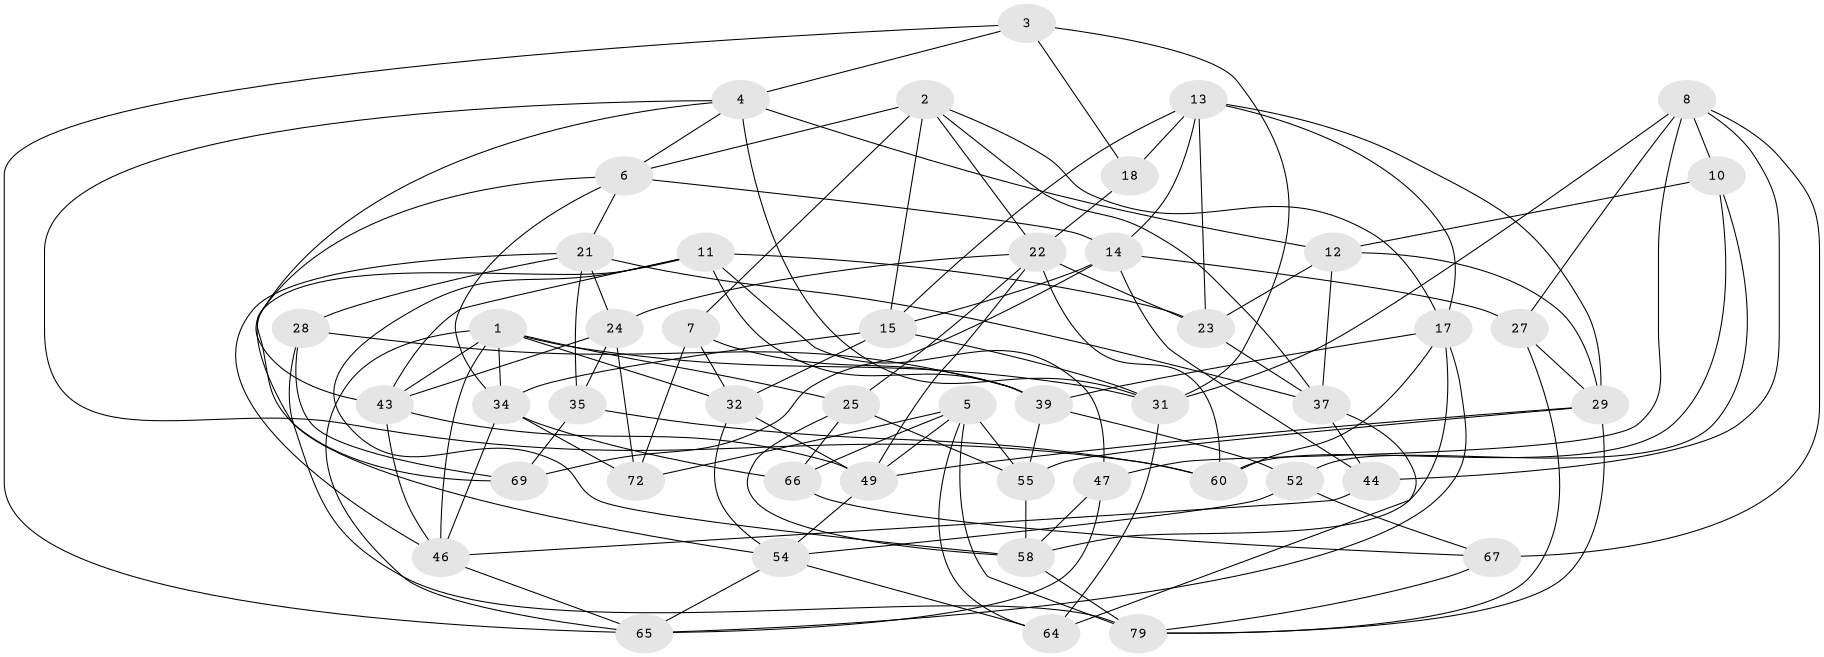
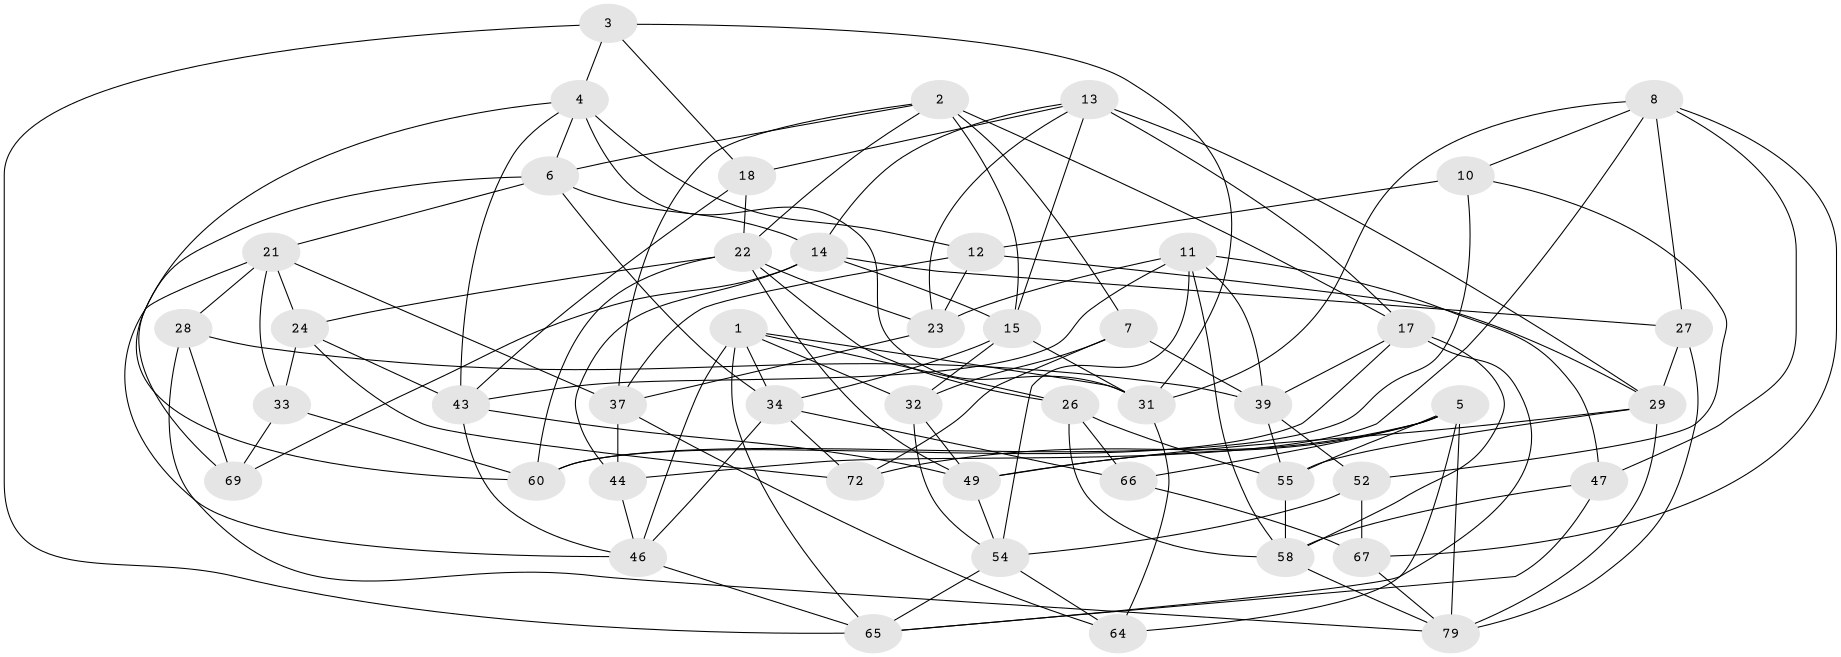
  graph {
    fontname="Courier Prime"
    node [color=gray90 fontname="Courier Prime" style=filled]
    edge [fontname="Courier Prime"]
    1 [super="+75"]
-   26 [super="+62" label=25]
+   26 [super="+62"]
    31 [super="+73"]
    32 [super="+76"]
    34 [super="+50"]
    46 [super="+68"]
    65 [super="+70"]
    55 [super="+63"]
    66
    58 [super="+71"]
    64
    49 [super="+56"]
    54 [super="+59"]
    72
    2 [super="+16"]
    6 [super="+19"]
    7
    15 [super="+25"]
    17 [super="+74"]
    22 [super="+57"]
    37 [super="+53"]
    14 [super="+40"]
    21 [super="+36"]
    69
    39 [super="+51"]
    60 [super="+77"]
    23 [super="+42"]
    24
    44
    4 [super="+41"]
    12 [super="+78"]
    43 [super="+45"]
    3
    18 [super="+20"]
    29 [super="+30"]
    5 [super="+48"]
    79 [super="+80"]
    67
    27
-   33 [label=35]
+   33
    28
    52
    8 [super="+9"]
    10 [super="+35"]
    47
    11 [super="+38"]
    13 [super="+61"]
    1 -- 26
    1 -- 31
    1 -- 32
    1 -- 34
    1 -- 46
    1 -- 65
    26 -- 55 [weight=2]
    26 -- 66
    26 -- 58
    31 -- 64
    32 -- 49
    32 -- 54
    34 -- 46
    34 -- 66
    34 -- 72
    46 -- 65
    55 -- 58
    66 -- 67
    58 -- 79
    49 -- 54
    54 -- 65
    54 -- 64
    2 -- 6
    2 -- 7
    2 -- 15
    2 -- 17
    2 -- 22
    2 -- 37
    6 -- 34
    6 -- 14
    6 -- 21
    6 -- 69
    7 -- 32
    7 -- 72
    7 -- 39
    15 -- 31
    15 -- 32
    15 -- 34
    17 -- 65
    17 -- 58
    17 -- 39
    17 -- 60
    22 -- 26
    22 -- 49
    22 -- 60
    22 -- 23
    22 -- 24
    37 -- 64
    37 -- 44
    14 -- 15
    14 -- 69
    14 -- 44
    14 -- 27
    21 -- 46
    21 -- 37
    21 -- 24
    21 -- 33
    21 -- 28
    39 -- 55
    39 -- 52
    23 -- 37
    24 -- 72
    24 -- 43
    24 -- 33
    44 -- 46
    4 -- 31
    4 -- 6
    4 -- 60
    4 -- 12
    4 -- 43
    12 -- 37
    12 -- 23 [weight=2]
    12 -- 29
    43 -- 46
    43 -- 49
    3 -- 31
    3 -- 65
    3 -- 4
    3 -- 18
    18 -- 22
-   1 -- 43
+   18 -- 43
    29 -- 55
    29 -- 49
    29 -- 79
    5 -- 55
    5 -- 66
    5 -- 64
    5 -- 49
    5 -- 72
    5 -- 79
    67 -- 79
    27 -- 29
    27 -- 79
    33 -- 69
    33 -- 60
    28 -- 69
    28 -- 39
    28 -- 79
    52 -- 54
    52 -- 67
    8 -- 31
    8 -- 44
    8 -- 67
    8 -- 27
    8 -- 10
    8 -- 47
    10 -- 60 [weight=2]
    10 -- 12
    10 -- 52
    47 -- 65
    47 -- 58
    11 -- 58
    11 -- 54
    11 -- 39
    11 -- 23
    11 -- 43
    11 -- 47
    13 -- 15
    13 -- 17
    13 -- 14
    13 -- 23
    13 -- 18
    13 -- 29
  }
